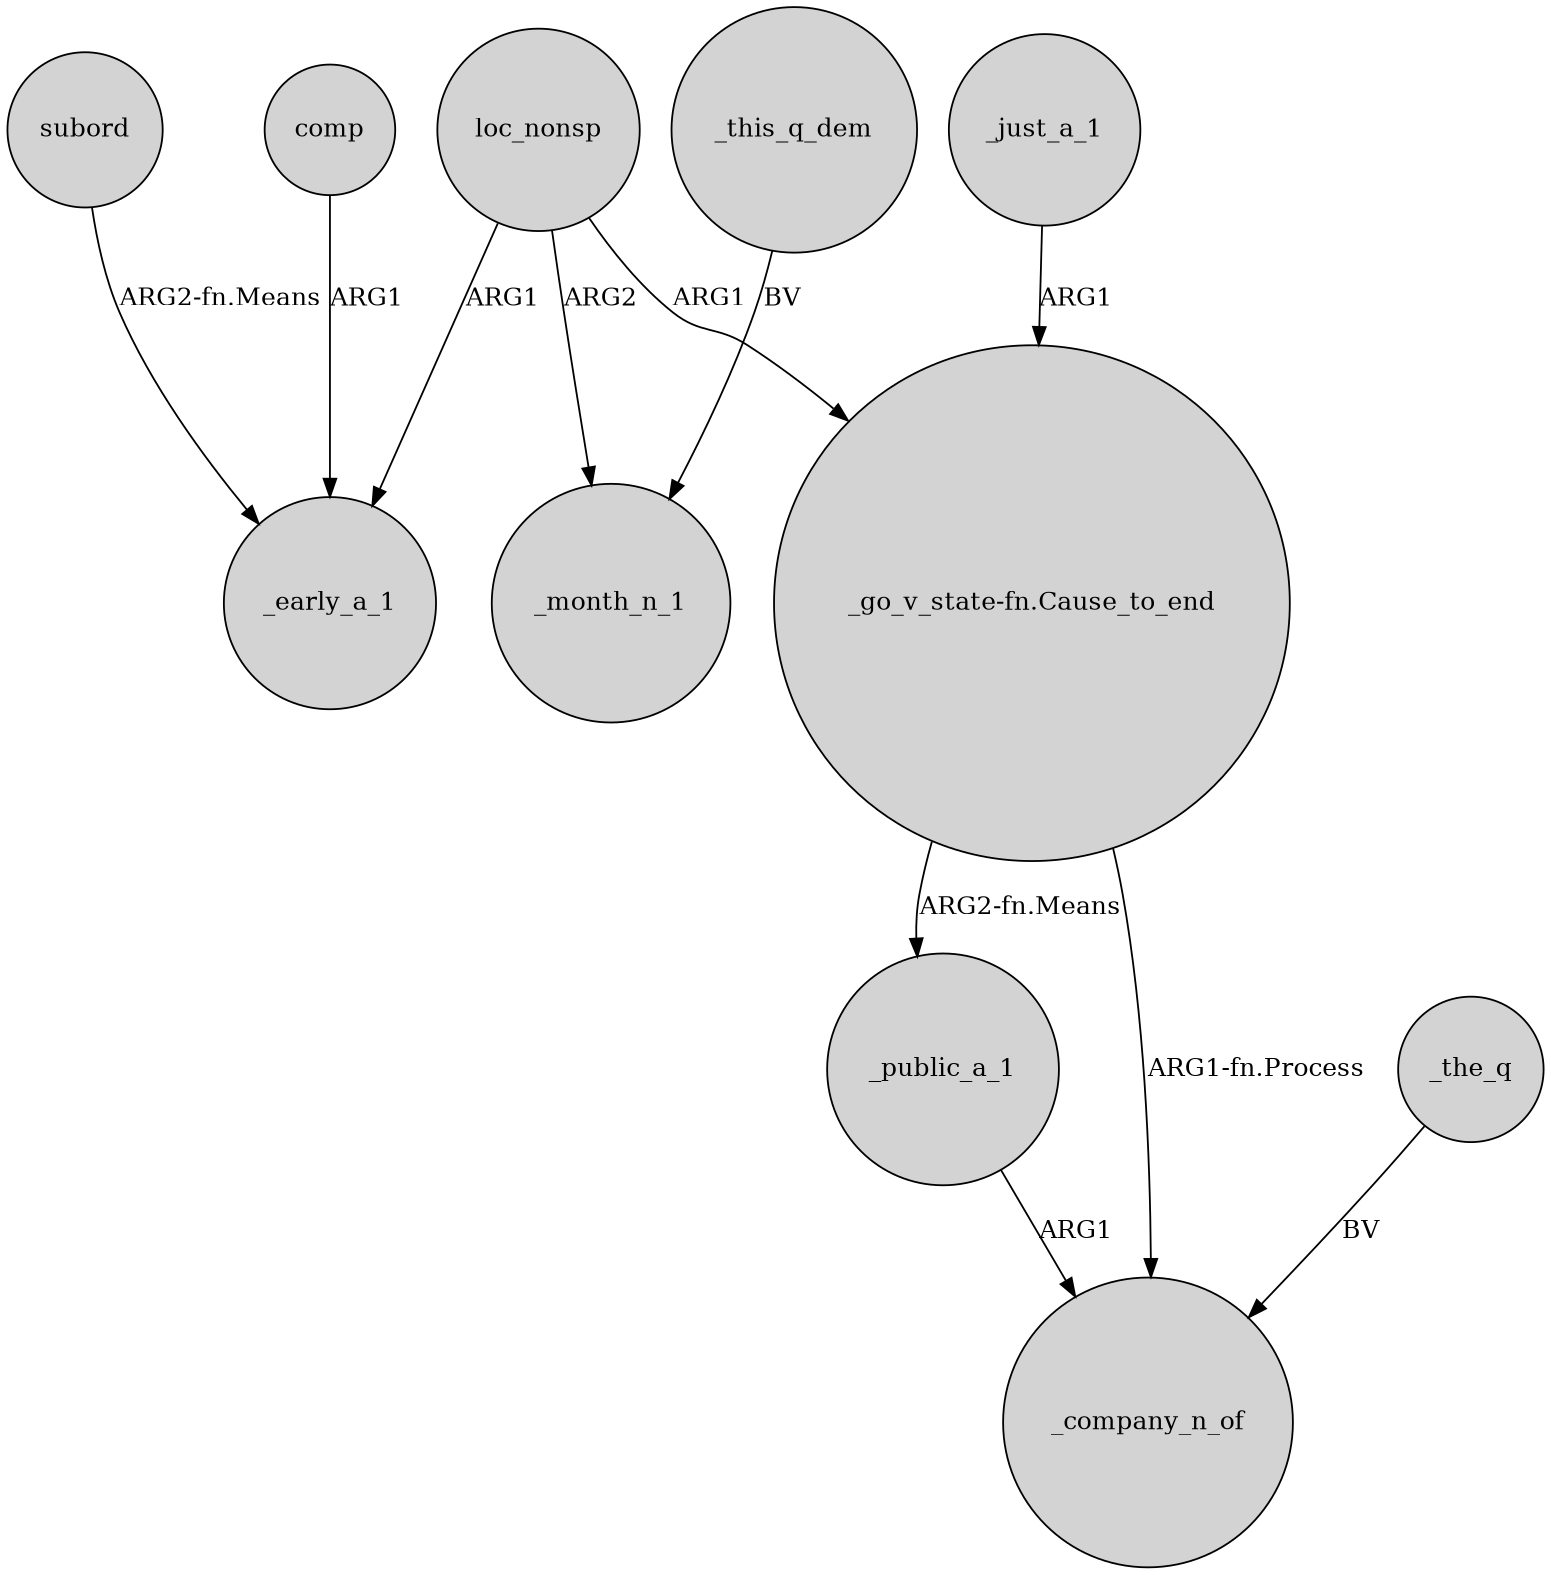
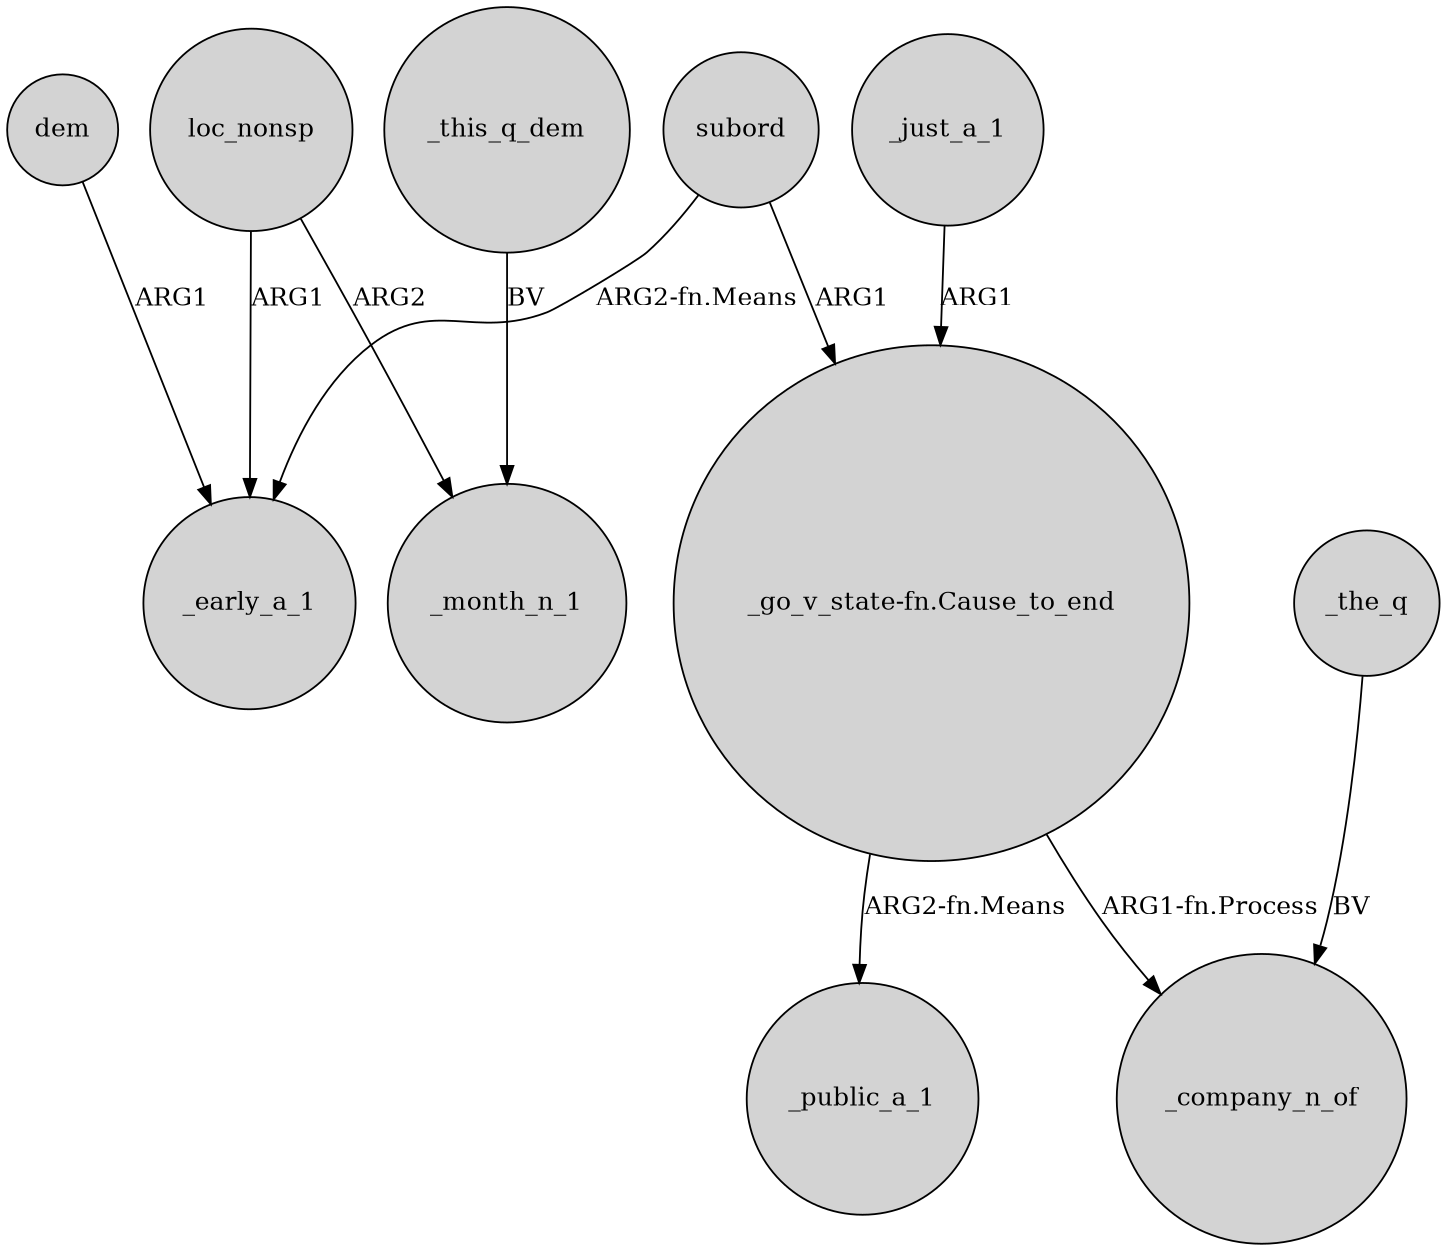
  digraph {
    node [shape=circle style=filled]
-   comp
+   comp [label=dem]
    _early_a_1
    _public_a_1
    _company_n_of
    loc_nonsp
    _month_n_1
    subord
    "_go_v_state-fn.Cause_to_end"
    _just_a_1
    _this_q_dem
    _the_q
    comp -> _early_a_1 [label=ARG1]
-   _public_a_1 -> _company_n_of [label=ARG1]
    loc_nonsp -> _early_a_1 [label=ARG1]
    loc_nonsp -> _month_n_1 [label=ARG2]
    subord -> _early_a_1 [label="ARG2-fn.Means"]
-   loc_nonsp -> "_go_v_state-fn.Cause_to_end" [label=ARG1]
+   subord -> "_go_v_state-fn.Cause_to_end" [label=ARG1]
    "_go_v_state-fn.Cause_to_end" -> _public_a_1 [label="ARG2-fn.Means"]
    "_go_v_state-fn.Cause_to_end" -> _company_n_of [label="ARG1-fn.Process"]
    _just_a_1 -> "_go_v_state-fn.Cause_to_end" [label=ARG1]
    _this_q_dem -> _month_n_1 [label=BV]
    _the_q -> _company_n_of [label=BV]
  }
